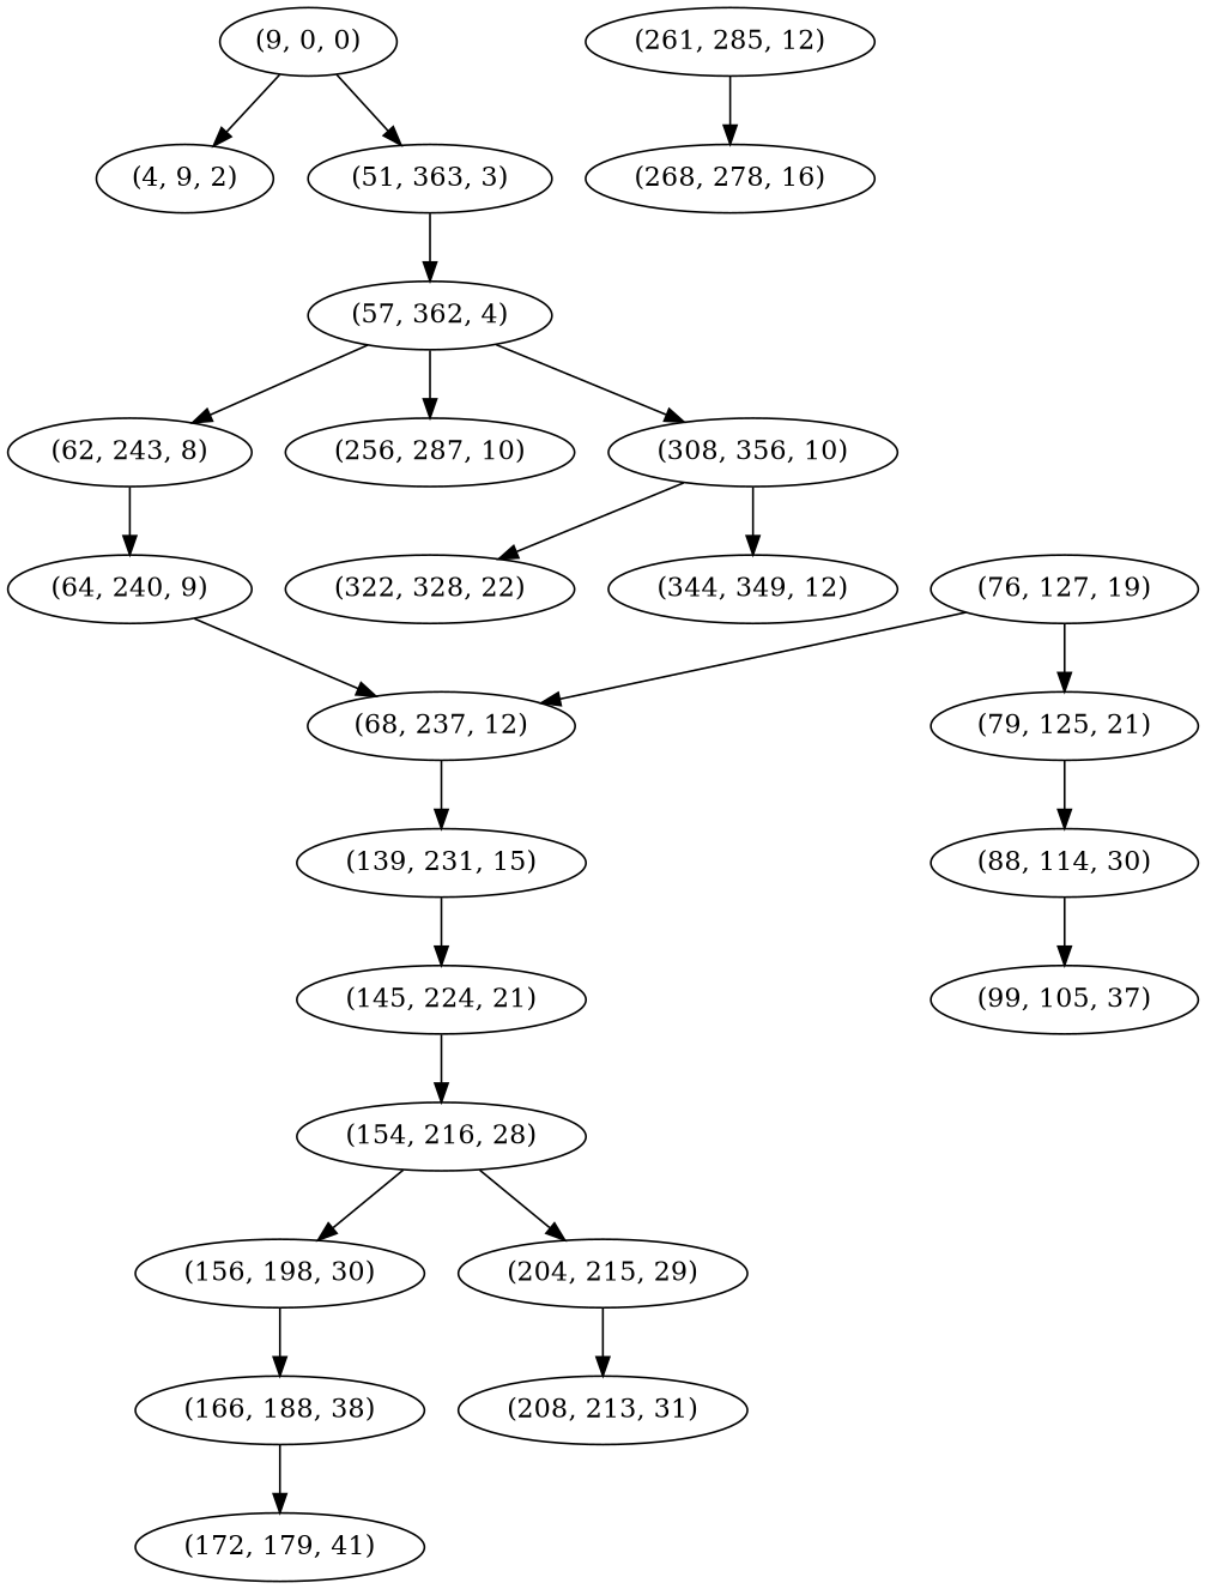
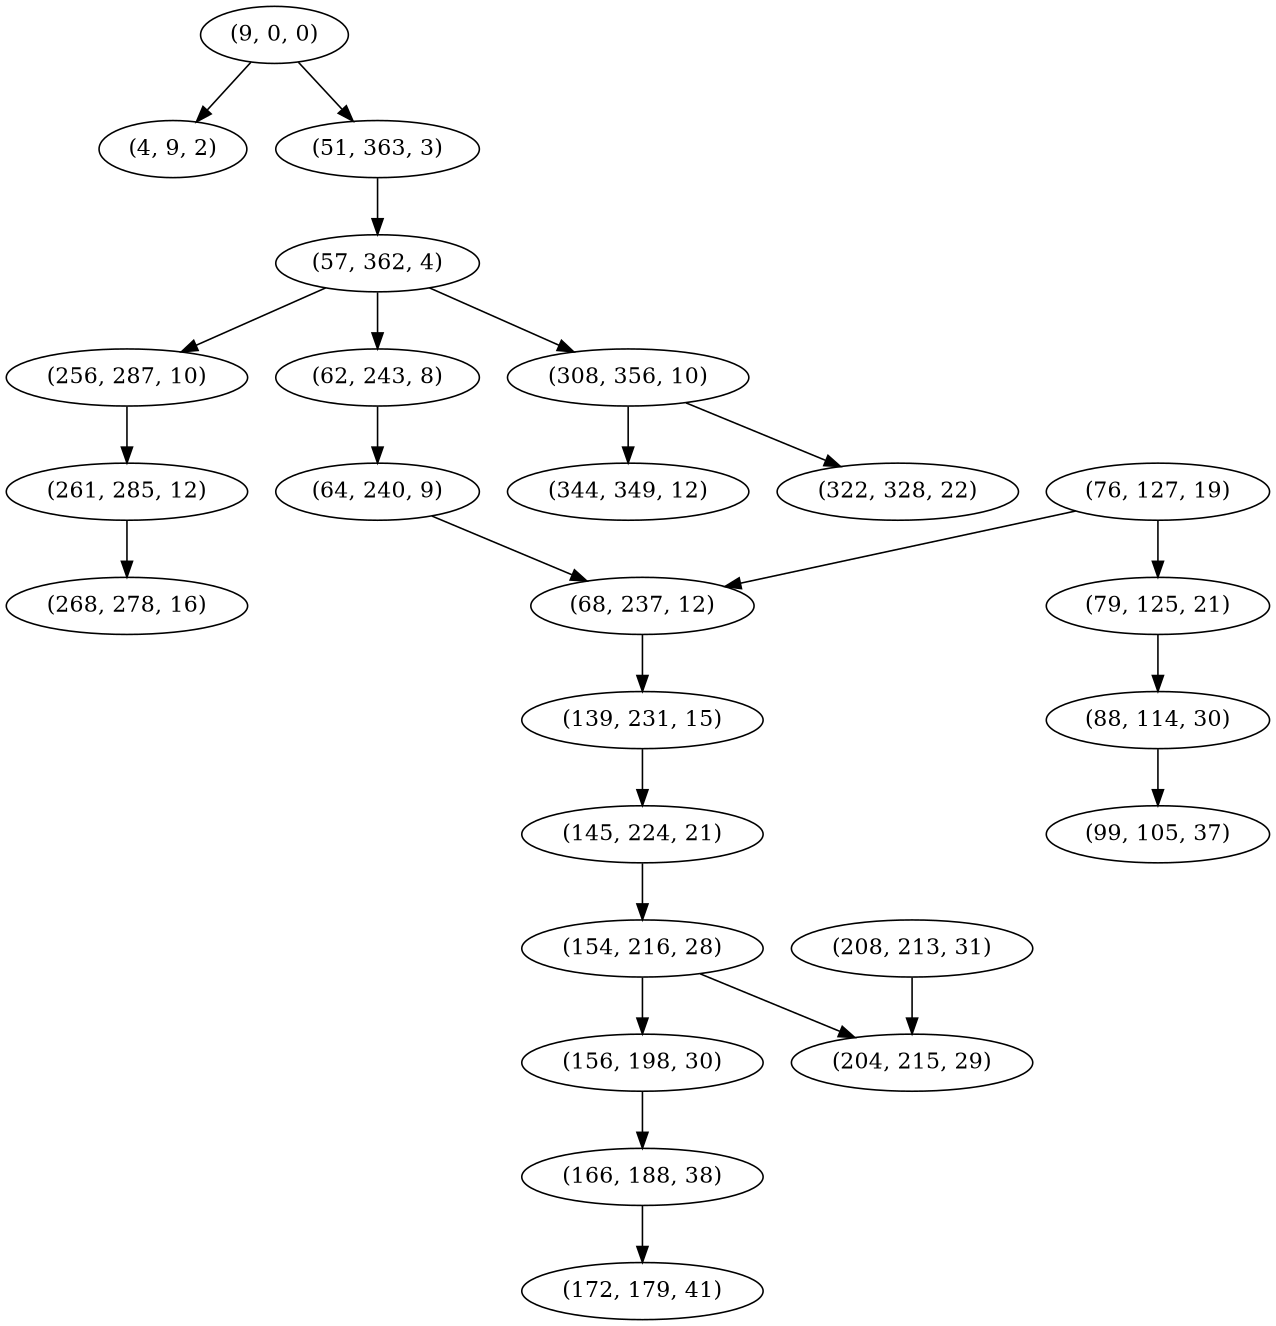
  digraph {
    n1 [label="(9, 0, 0)"]
    "(4, 9, 2)"
    "(51, 363, 3)"
    "(57, 362, 4)"
    "(62, 243, 8)"
    "(256, 287, 10)"
    "(308, 356, 10)"
    "(64, 240, 9)"
    "(261, 285, 12)"
    "(322, 328, 22)"
    "(344, 349, 12)"
    "(68, 237, 12)"
    "(139, 231, 15)"
    "(76, 127, 19)"
    "(79, 125, 21)"
    "(145, 224, 21)"
    "(88, 114, 30)"
    "(99, 105, 37)"
    "(154, 216, 28)"
    "(156, 198, 30)"
    "(204, 215, 29)"
    "(166, 188, 38)"
    "(208, 213, 31)"
    "(172, 179, 41)"
    "(268, 278, 16)"
    n1 -> "(4, 9, 2)"
    n1 -> "(51, 363, 3)"
    "(51, 363, 3)" -> "(57, 362, 4)"
    "(57, 362, 4)" -> "(62, 243, 8)"
    "(57, 362, 4)" -> "(256, 287, 10)"
    "(57, 362, 4)" -> "(308, 356, 10)"
    "(62, 243, 8)" -> "(64, 240, 9)"
+   "(256, 287, 10)" -> "(261, 285, 12)"
    "(308, 356, 10)" -> "(322, 328, 22)"
    "(308, 356, 10)" -> "(344, 349, 12)"
    "(64, 240, 9)" -> "(68, 237, 12)"
    "(261, 285, 12)" -> "(268, 278, 16)"
    "(68, 237, 12)" -> "(139, 231, 15)"
    "(139, 231, 15)" -> "(145, 224, 21)"
    "(76, 127, 19)" -> "(68, 237, 12)"
    "(76, 127, 19)" -> "(79, 125, 21)"
    "(79, 125, 21)" -> "(88, 114, 30)"
    "(145, 224, 21)" -> "(154, 216, 28)"
    "(88, 114, 30)" -> "(99, 105, 37)"
    "(154, 216, 28)" -> "(156, 198, 30)"
    "(154, 216, 28)" -> "(204, 215, 29)"
    "(156, 198, 30)" -> "(166, 188, 38)"
-   "(204, 215, 29)" -> "(208, 213, 31)"
+   "(208, 213, 31)" -> "(204, 215, 29)"
    "(166, 188, 38)" -> "(172, 179, 41)"
  }
